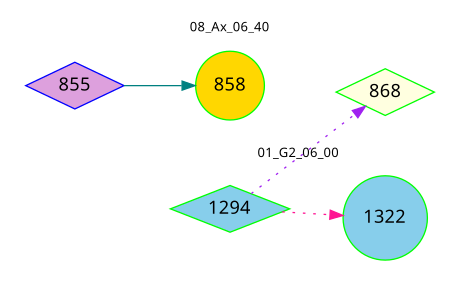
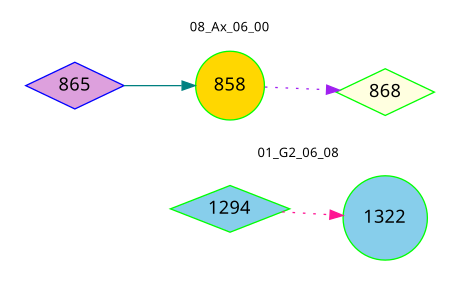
  digraph {
    fontname="Noto Sans"
    rankdir=LR
    node [color=green fillcolor=skyblue fontname="Noto Sans" shape=diamond style=filled]
    edge [fontname="Noto Sans" style=dotted]
-   n1 [color=blue fillcolor=plum label=855]
+   n1 [color=blue fillcolor=plum label=865]
    n2 [fillcolor=gold label=858 shape=circle]
    n3 [fillcolor=lightyellow label=868]
    n4 [label=1294]
    n5 [label=1322 shape=circle]
    subgraph cluster_1 {
      color=white
      fontsize=10
-     label="08_Ax_06_40"
+     label="08_Ax_06_00"
      n1
      n2
      n3
    }
    subgraph cluster_2 {
      color=white
      fontsize=10
-     label="01_G2_06_00"
+     label="01_G2_06_08"
      n4
      n5
    }
    n1 -> n2 [color=teal style=solid]
-   n4 -> n3 [color=purple]
+   n2 -> n3 [color=purple]
    n4 -> n5 [color=deeppink]
  }
